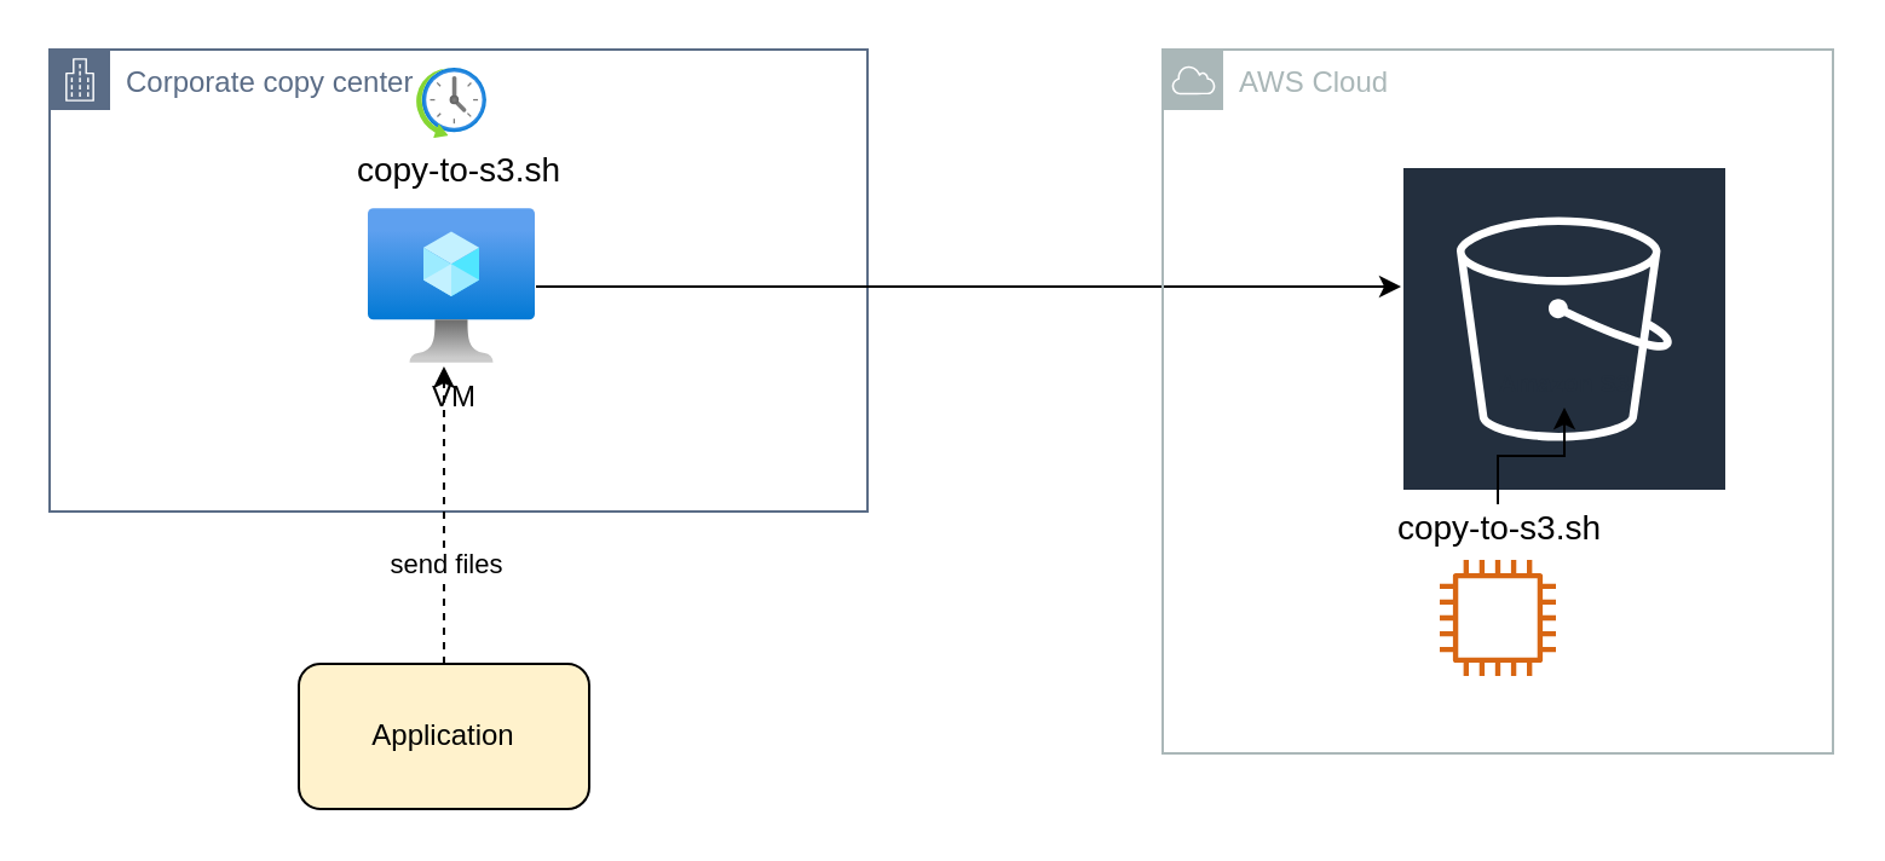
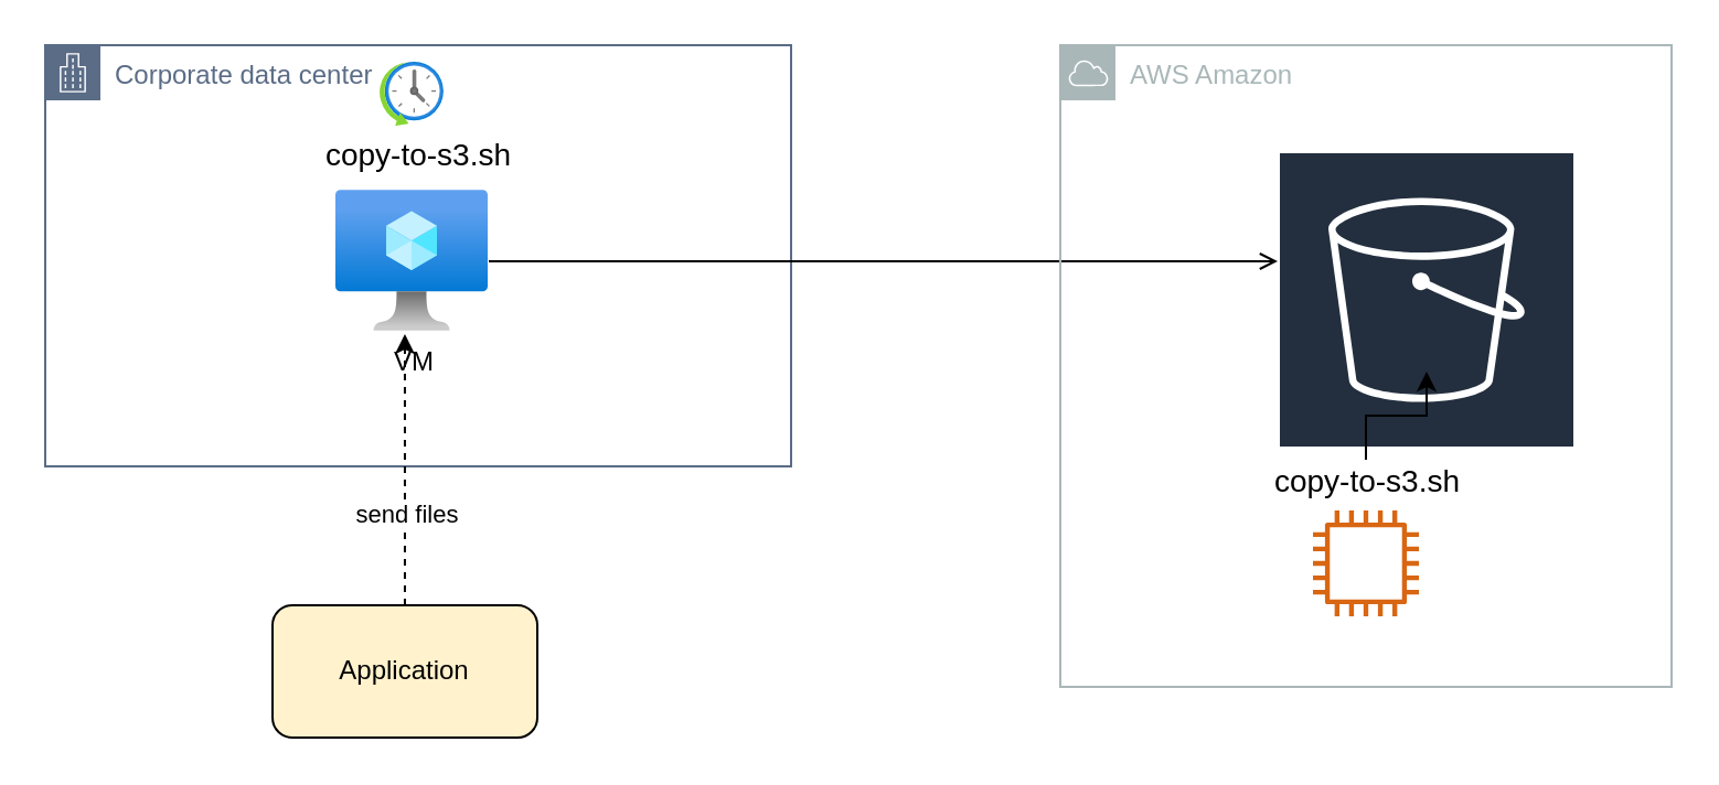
  <mxCell id="0" />
  <mxCell id="1" parent="0" />
- <mxCell id="2" value="Corporate copy center" style="points=[[0,0],[0.25,0],[0.5,0],[0.75,0],[1,0],[1,0.25],[1,0.5],[1,0.75],[1,1],[0.75,1],[0.5,1],[0.25,1],[0,1],[0,0.75],[0,0.5],[0,0.25]];outlineConnect=0;gradientColor=none;html=1;whiteSpace=wrap;fontSize=12;fontStyle=0;shape=mxgraph.aws4.group;grIcon=mxgraph.aws4.group_corporate_data_center;strokeColor=#5A6C86;fillColor=none;verticalAlign=top;align=left;spacingLeft=30;fontColor=#5A6C86;dashed=0;" vertex="1" parent="1"><mxGeometry x="20" y="20" width="338" height="191" as="geometry" /></mxCell>
- <mxCell id="3" style="edgeStyle=orthogonalEdgeStyle;rounded=0;orthogonalLoop=1;jettySize=auto;html=1;" edge="1" parent="1" source="4" target="9"><mxGeometry relative="1" as="geometry" /></mxCell>
+ <mxCell id="2" value="Corporate data center" style="points=[[0,0],[0.25,0],[0.5,0],[0.75,0],[1,0],[1,0.25],[1,0.5],[1,0.75],[1,1],[0.75,1],[0.5,1],[0.25,1],[0,1],[0,0.75],[0,0.5],[0,0.25]];outlineConnect=0;gradientColor=none;html=1;whiteSpace=wrap;fontSize=12;fontStyle=0;shape=mxgraph.aws4.group;grIcon=mxgraph.aws4.group_corporate_data_center;strokeColor=#5A6C86;fillColor=none;verticalAlign=top;align=left;spacingLeft=30;fontColor=#5A6C86;dashed=0;" vertex="1" parent="1"><mxGeometry x="20" y="20" width="338" height="191" as="geometry" /></mxCell>
+ <mxCell id="3" style="edgeStyle=orthogonalEdgeStyle;rounded=0;orthogonalLoop=1;jettySize=auto;html=1;endArrow=open;" edge="1" parent="1" source="4" target="9"><mxGeometry relative="1" as="geometry" /></mxCell>
  <mxCell id="4" value="VM" style="aspect=fixed;html=1;points=[];align=center;image;fontSize=12;image=img/lib/azure2/compute/Virtual_Machine.svg;" vertex="1" parent="1"><mxGeometry x="152" y="86" width="69" height="64" as="geometry" /></mxCell>
  <mxCell id="5" style="edgeStyle=orthogonalEdgeStyle;rounded=0;orthogonalLoop=1;jettySize=auto;html=1;entryX=0.449;entryY=1.016;entryDx=0;entryDy=0;entryPerimeter=0;dashed=1;" edge="1" parent="1" source="7" target="4"><mxGeometry relative="1" as="geometry" /></mxCell>
  <mxCell id="6" value="send files" style="edgeLabel;html=1;align=center;verticalAlign=middle;resizable=0;points=[];" vertex="1" connectable="0" parent="5"><mxGeometry x="-0.317" y="-1" relative="1" as="geometry"><mxPoint as="offset" /></mxGeometry></mxCell>
  <mxCell id="7" value="Application" style="rounded=1;whiteSpace=wrap;html=1;fillColor=#fff2cc;" vertex="1" parent="1"><mxGeometry x="123" y="274" width="120" height="60" as="geometry" /></mxCell>
- <mxCell id="8" value="AWS Cloud" style="outlineConnect=0;gradientColor=none;html=1;whiteSpace=wrap;fontSize=12;fontStyle=0;shape=mxgraph.aws4.group;grIcon=mxgraph.aws4.group_aws_cloud;strokeColor=#AAB7B8;fillColor=none;verticalAlign=top;align=left;spacingLeft=30;fontColor=#AAB7B8;dashed=0;" vertex="1" parent="1"><mxGeometry x="480" y="20" width="277" height="291" as="geometry" /></mxCell>
+ <mxCell id="8" value="AWS Amazon" style="outlineConnect=0;gradientColor=none;html=1;whiteSpace=wrap;fontSize=12;fontStyle=0;shape=mxgraph.aws4.group;grIcon=mxgraph.aws4.group_aws_cloud;strokeColor=#AAB7B8;fillColor=none;verticalAlign=top;align=left;spacingLeft=30;fontColor=#AAB7B8;dashed=0;" vertex="1" parent="1"><mxGeometry x="480" y="20" width="277" height="291" as="geometry" /></mxCell>
  <mxCell id="9" value="Amazon S3" style="outlineConnect=0;fontColor=#232F3E;gradientColor=none;strokeColor=#ffffff;fillColor=#232F3E;dashed=0;verticalLabelPosition=middle;verticalAlign=bottom;align=center;html=1;whiteSpace=wrap;fontSize=10;fontStyle=1;spacing=3;shape=mxgraph.aws4.productIcon;prIcon=mxgraph.aws4.s3;" vertex="1" parent="1"><mxGeometry x="578.5" y="68" width="135" height="100" as="geometry" /></mxCell>
  <mxCell id="10" value="&lt;font style=&quot;font-size: 14px&quot;&gt;copy-to-s3.sh&lt;/font&gt;" style="text;html=1;align=center;verticalAlign=middle;resizable=0;points=[];autosize=1;strokeColor=none;" vertex="1" parent="1"><mxGeometry x="142" y="60" width="94" height="19" as="geometry" /></mxCell>
  <mxCell id="11" value="" style="aspect=fixed;html=1;points=[];align=center;image;fontSize=12;image=img/lib/azure2/general/Scheduler.svg;" vertex="1" parent="1"><mxGeometry x="172" y="28" width="29" height="29" as="geometry" /></mxCell>
  <mxCell id="12" value="" style="outlineConnect=0;fontColor=#232F3E;gradientColor=none;fillColor=#D86613;strokeColor=none;dashed=0;verticalLabelPosition=bottom;verticalAlign=top;align=center;html=1;fontSize=12;fontStyle=0;aspect=fixed;pointerEvents=1;shape=mxgraph.aws4.instance2;" vertex="1" parent="1"><mxGeometry x="594.5" y="231" width="48" height="48" as="geometry" /></mxCell>
  <mxCell id="13" style="edgeStyle=orthogonalEdgeStyle;rounded=0;orthogonalLoop=1;jettySize=auto;html=1;" edge="1" parent="1" source="14" target="9"><mxGeometry relative="1" as="geometry" /></mxCell>
  <mxCell id="14" value="&lt;font style=&quot;font-size: 14px&quot;&gt;copy-to-s3.sh&lt;/font&gt;" style="text;html=1;align=center;verticalAlign=middle;resizable=0;points=[];autosize=1;strokeColor=none;" vertex="1" parent="1"><mxGeometry x="571.5" y="208" width="94" height="19" as="geometry" /></mxCell>
